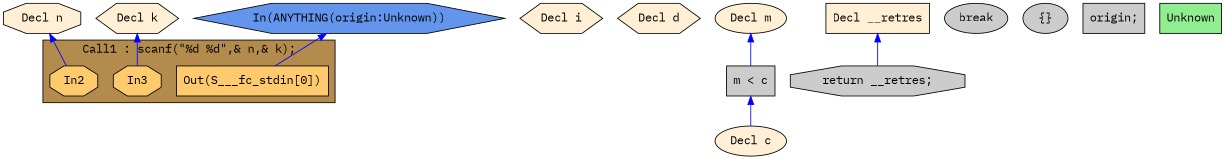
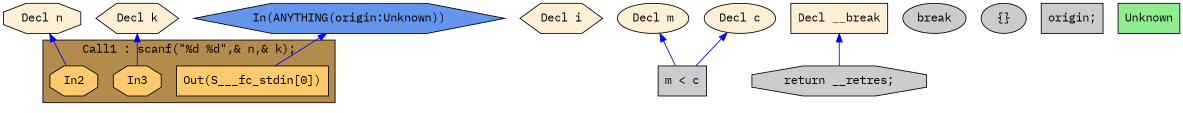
  digraph {
    fontname="IBM Plex Mono"
    rankdir=TB
    node [fillcolor="#FFEFD5" fontname="IBM Plex Mono" shape=box style=filled]
    edge [color="#0000FF" dir=back fontname="IBM Plex Mono"]
    n1 [fillcolor="#FFCA6E" label=In2 shape=octagon]
    n2 [fillcolor="#FFCA6E" label=In3 shape=octagon]
    n3 [fillcolor="#FFCA6E" label="Out(S___fc_stdin[0])"]
    n4 [label="Decl n" shape=octagon]
    n5 [label="Decl k" shape=hexagon]
    n6 [label="Decl i" shape=hexagon]
-   n7 [label="Decl d" shape=hexagon]
    n8 [label="Decl m" shape=ellipse]
    n9 [fillcolor="#CCCCCC" label="m < c"]
    n10 [label="Decl c" shape=ellipse]
-   n11 [label="Decl __retres"]
+   n11 [label="Decl __break"]
    n12 [fillcolor="#CCCCCC" label="return __retres;" shape=octagon]
    n13 [fillcolor="#CCCCCC" label=break shape=ellipse]
    n14 [fillcolor="#CCCCCC" label="{}" shape=ellipse]
    n15 [fillcolor="#CCCCCC" label="origin;"]
    n16 [fillcolor="#90EE90" label=Unknown]
    n17 [fillcolor="#6495ED" label="In(ANYTHING(origin:Unknown))" shape=hexagon]
    subgraph cluster_1 {
      fillcolor="#B38B4D"
      label="Call1 : scanf(\"%d %d\",& n,& k);"
      style=filled
      n1
      n2
      n3
    }
    n4 -> n1
    n5 -> n2
    n8 -> n9
-   n9 -> n10
+   n10 -> n9
    n11 -> n12
    n17 -> n3
  }
